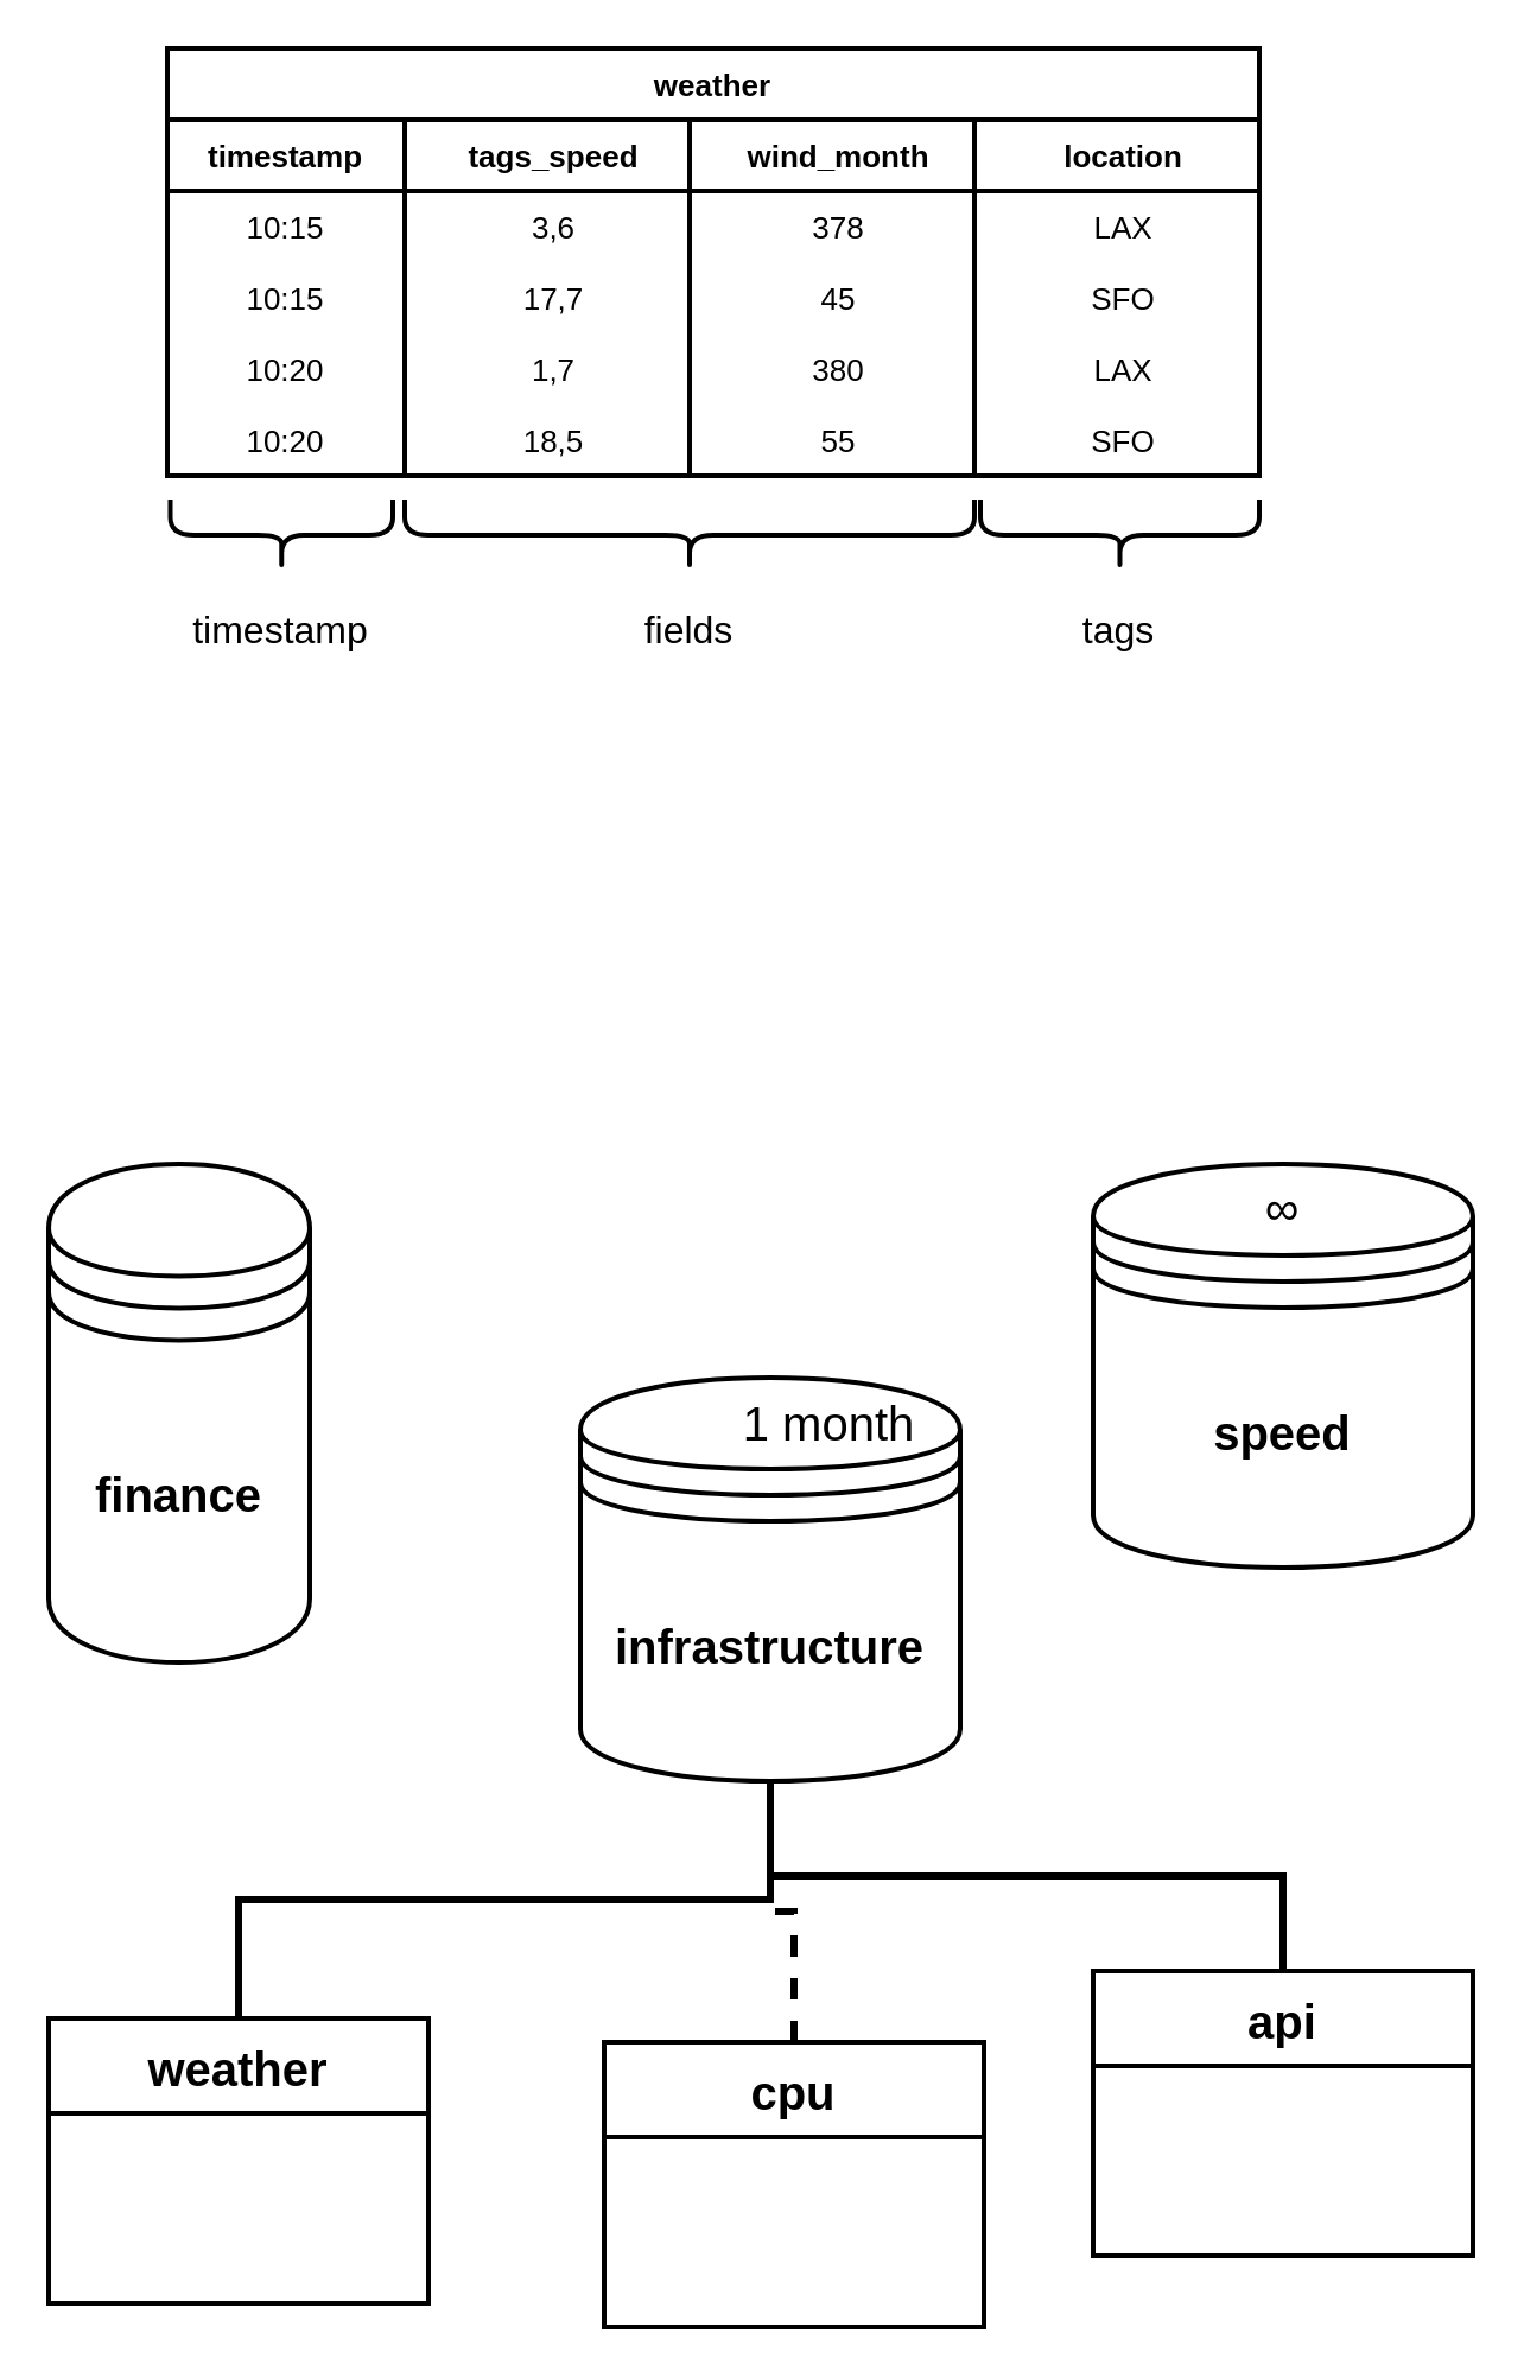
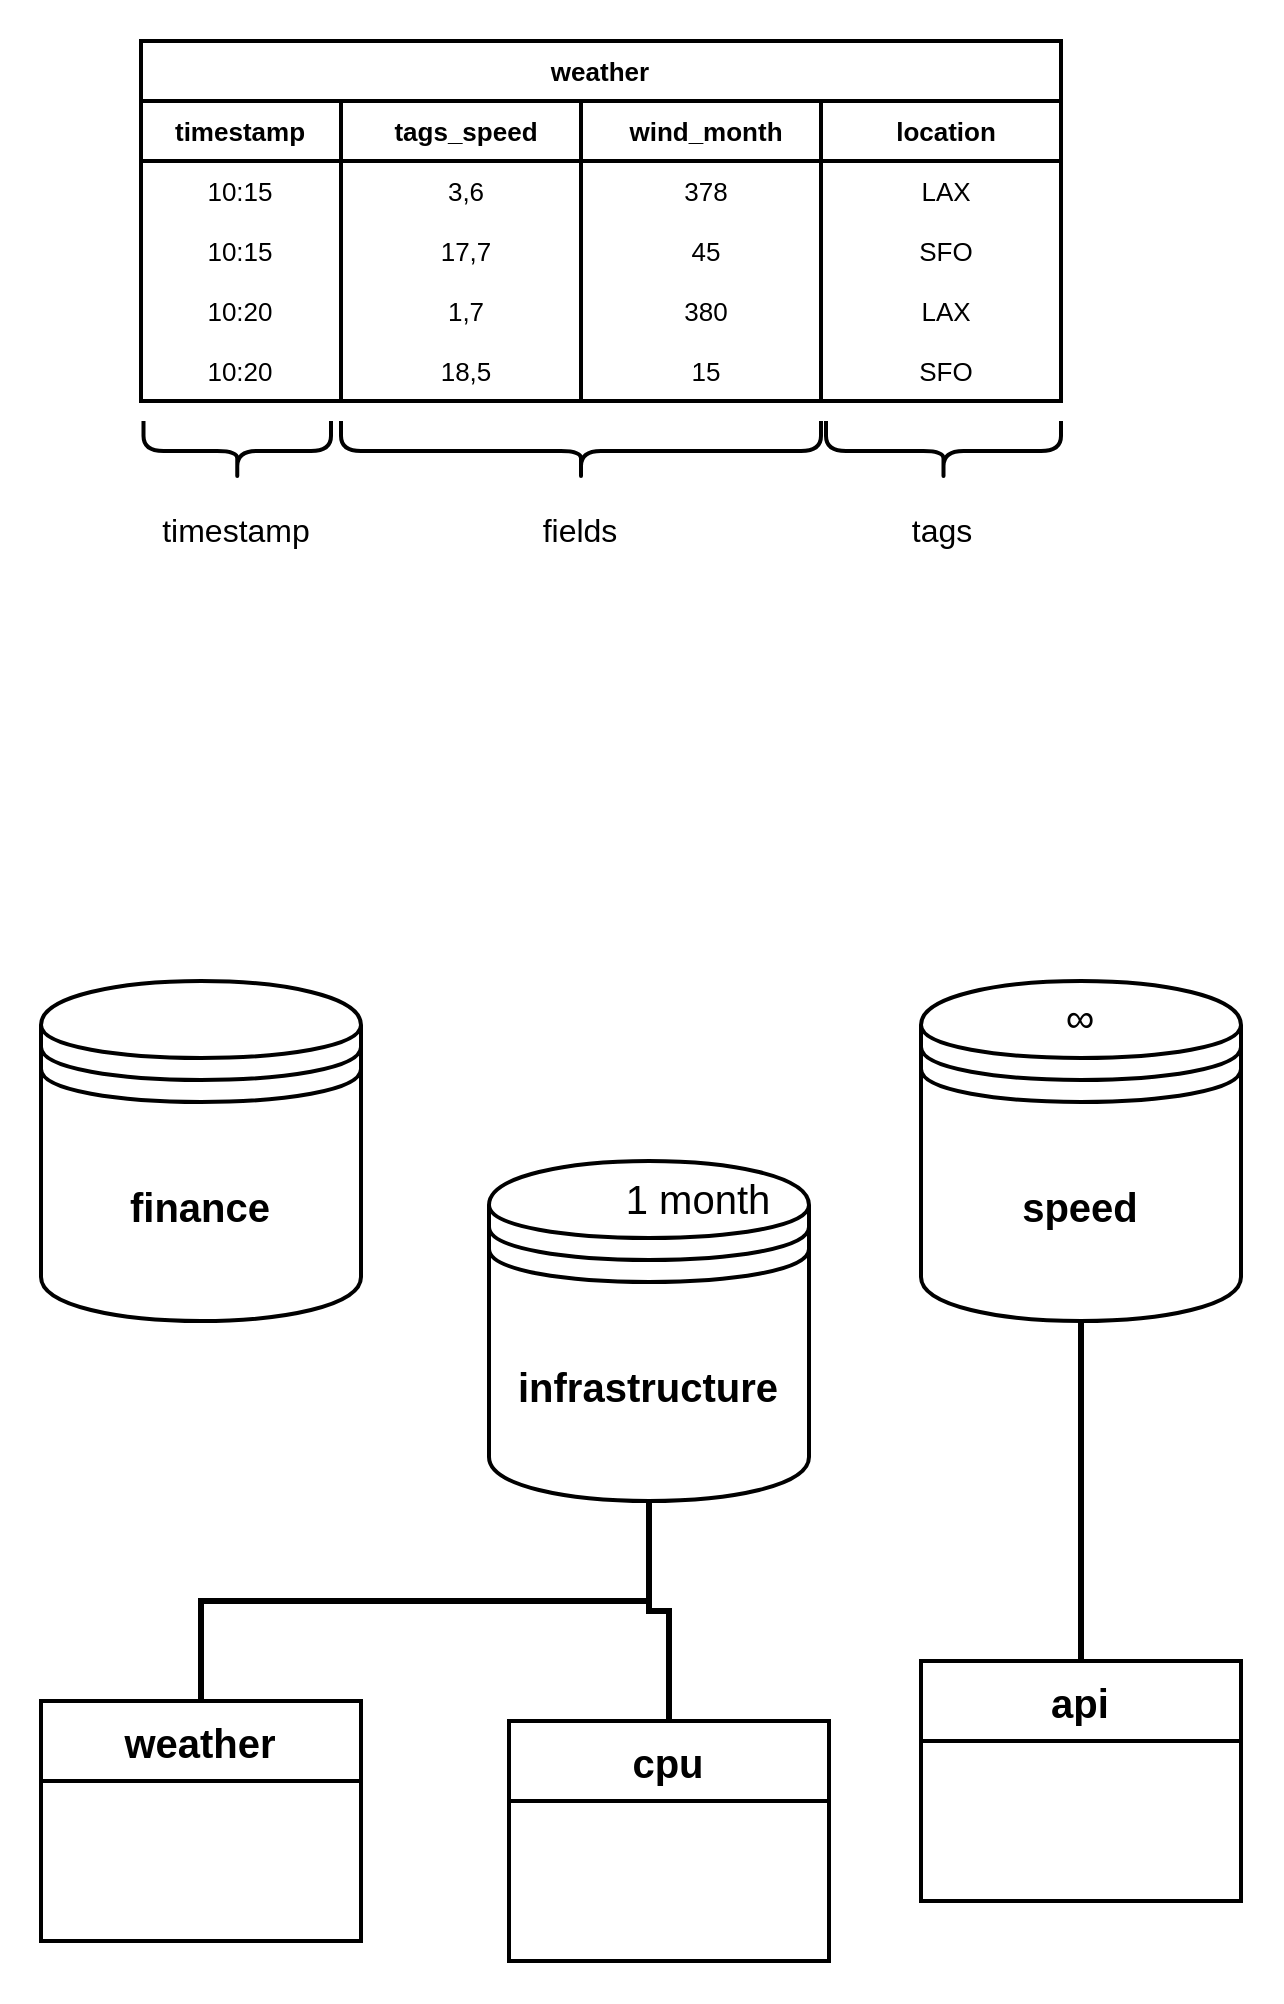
  <mxCell id="0" value="" />
  <mxCell id="1" parent="0" />
  <mxCell id="2" value="&lt;font style=&quot;font-size: 20px;&quot;&gt;&lt;b&gt;infrastructure&lt;/b&gt;&lt;/font&gt;" style="shape=datastore;whiteSpace=wrap;html=1;strokeWidth=2;" vertex="1" parent="1"><mxGeometry x="244" y="580" width="160" height="170" as="geometry" /></mxCell>
  <mxCell id="3" style="edgeStyle=orthogonalEdgeStyle;rounded=0;jumpSize=6;orthogonalLoop=1;jettySize=auto;html=1;exitX=0.5;exitY=0;exitDx=0;exitDy=0;entryX=0.5;entryY=1;entryDx=0;entryDy=0;strokeWidth=3;fontSize=20;endArrow=none;endFill=0;" edge="1" parent="1" source="4" target="2"><mxGeometry relative="1" as="geometry" /></mxCell>
  <mxCell id="4" value="weather" style="swimlane;fontSize=20;strokeWidth=2;startSize=40;" vertex="1" parent="1"><mxGeometry x="20" y="850" width="160" height="120" as="geometry" /></mxCell>
- <mxCell id="5" style="edgeStyle=orthogonalEdgeStyle;rounded=0;orthogonalLoop=1;jettySize=auto;html=1;exitX=0.5;exitY=0;exitDx=0;exitDy=0;fontSize=20;endArrow=none;endFill=0;jumpSize=6;strokeWidth=3;dashed=1;" edge="1" parent="1" source="6" target="2"><mxGeometry relative="1" as="geometry" /></mxCell>
+ <mxCell id="5" style="edgeStyle=orthogonalEdgeStyle;rounded=0;orthogonalLoop=1;jettySize=auto;html=1;exitX=0.5;exitY=0;exitDx=0;exitDy=0;fontSize=20;endArrow=none;endFill=0;jumpSize=6;strokeWidth=3;" edge="1" parent="1" source="6" target="2"><mxGeometry relative="1" as="geometry" /></mxCell>
  <mxCell id="6" value="cpu" style="swimlane;fontSize=20;strokeWidth=2;startSize=40;" vertex="1" parent="1"><mxGeometry x="254" y="860" width="160" height="120" as="geometry" /></mxCell>
- <mxCell id="7" style="edgeStyle=orthogonalEdgeStyle;rounded=0;jumpSize=6;orthogonalLoop=1;jettySize=auto;html=1;exitX=0.5;exitY=0;exitDx=0;exitDy=0;entryX=0.5;entryY=1;entryDx=0;entryDy=0;strokeWidth=3;fontSize=20;endArrow=none;endFill=0;" edge="1" parent="1" source="8" target="2"><mxGeometry relative="1" as="geometry" /></mxCell>
+ <mxCell id="7" style="edgeStyle=orthogonalEdgeStyle;rounded=0;jumpSize=6;orthogonalLoop=1;jettySize=auto;html=1;exitX=0.5;exitY=0;exitDx=0;exitDy=0;strokeWidth=3;fontSize=20;endArrow=none;endFill=0;" edge="1" parent="1" source="8" target="10"><mxGeometry relative="1" as="geometry" /></mxCell>
  <mxCell id="8" value="api" style="swimlane;fontSize=20;strokeWidth=2;startSize=40;" vertex="1" parent="1"><mxGeometry x="460" y="830" width="160" height="120" as="geometry" /></mxCell>
- <mxCell id="9" value="&lt;font style=&quot;font-size: 20px;&quot;&gt;&lt;b&gt;finance&lt;/b&gt;&lt;/font&gt;" style="shape=datastore;whiteSpace=wrap;html=1;strokeWidth=2;" vertex="1" parent="1"><mxGeometry x="20" y="490" width="110" height="210" as="geometry" /></mxCell>
+ <mxCell id="9" value="&lt;font style=&quot;font-size: 20px;&quot;&gt;&lt;b&gt;finance&lt;/b&gt;&lt;/font&gt;" style="shape=datastore;whiteSpace=wrap;html=1;strokeWidth=2;" vertex="1" parent="1"><mxGeometry x="20" y="490" width="160" height="170" as="geometry" /></mxCell>
  <mxCell id="10" value="&lt;font style=&quot;font-size: 20px;&quot;&gt;&lt;b&gt;speed&lt;/b&gt;&lt;/font&gt;" style="shape=datastore;whiteSpace=wrap;html=1;strokeWidth=2;" vertex="1" parent="1"><mxGeometry x="460" y="490" width="160" height="170" as="geometry" /></mxCell>
  <mxCell id="11" value="&lt;span class=&quot;font3&quot; id=&quot;infinity-symbol&quot;&gt;∞&lt;/span&gt;" style="text;html=1;strokeColor=none;fillColor=none;align=center;verticalAlign=middle;whiteSpace=wrap;rounded=0;fontSize=20;" vertex="1" parent="1"><mxGeometry x="495" y="493" width="90" height="30" as="geometry" /></mxCell>
  <mxCell id="12" value="1 month" style="text;html=1;strokeColor=none;fillColor=none;align=center;verticalAlign=middle;whiteSpace=wrap;rounded=0;fontSize=20;" vertex="1" parent="1"><mxGeometry x="304" y="584" width="90" height="30" as="geometry" /></mxCell>
  <mxCell id="13" value="weather" style="shape=table;startSize=30;container=1;collapsible=1;childLayout=tableLayout;fixedRows=1;rowLines=0;fontStyle=1;align=center;resizeLast=1;strokeWidth=2;fontSize=13;" vertex="1" parent="1"><mxGeometry x="70" y="20" width="460" height="180" as="geometry" /></mxCell>
  <mxCell id="14" value="" style="shape=tableRow;horizontal=0;startSize=0;swimlaneHead=0;swimlaneBody=0;fillColor=none;collapsible=0;dropTarget=0;points=[[0,0.5],[1,0.5]];portConstraint=eastwest;top=0;left=0;right=0;bottom=1;strokeWidth=2;fontSize=13;" vertex="1" parent="13"><mxGeometry y="30" width="460" height="30" as="geometry" /></mxCell>
  <mxCell id="15" value="timestamp" style="shape=partialRectangle;connectable=0;fillColor=none;top=0;left=0;bottom=0;right=0;fontStyle=1;overflow=hidden;strokeWidth=2;fontSize=13;" vertex="1" parent="14"><mxGeometry width="100" height="30" as="geometry"><mxRectangle width="100" height="30" as="alternateBounds" /></mxGeometry></mxCell>
  <mxCell id="16" value="tags_speed" style="shape=partialRectangle;connectable=0;fillColor=none;top=0;left=0;bottom=0;right=0;align=center;spacingLeft=6;fontStyle=1;overflow=hidden;strokeWidth=2;fontSize=13;" vertex="1" parent="14"><mxGeometry x="100" width="120" height="30" as="geometry"><mxRectangle width="120" height="30" as="alternateBounds" /></mxGeometry></mxCell>
  <mxCell id="17" value="wind_month" style="shape=partialRectangle;connectable=0;fillColor=none;top=0;left=0;bottom=0;right=0;align=center;spacingLeft=6;fontStyle=1;overflow=hidden;strokeWidth=2;fontSize=13;" vertex="1" parent="14"><mxGeometry x="220" width="120" height="30" as="geometry"><mxRectangle width="120" height="30" as="alternateBounds" /></mxGeometry></mxCell>
  <mxCell id="18" value="location" style="shape=partialRectangle;connectable=0;fillColor=none;top=0;left=0;bottom=0;right=0;align=center;spacingLeft=6;fontStyle=1;overflow=hidden;strokeWidth=2;fontSize=13;" vertex="1" parent="14"><mxGeometry x="340" width="120" height="30" as="geometry"><mxRectangle width="120" height="30" as="alternateBounds" /></mxGeometry></mxCell>
  <mxCell id="19" value="" style="shape=tableRow;horizontal=0;startSize=0;swimlaneHead=0;swimlaneBody=0;fillColor=none;collapsible=0;dropTarget=0;points=[[0,0.5],[1,0.5]];portConstraint=eastwest;top=0;left=0;right=0;bottom=0;strokeWidth=2;fontSize=13;" vertex="1" parent="13"><mxGeometry y="60" width="460" height="30" as="geometry" /></mxCell>
  <mxCell id="20" value="10:15" style="shape=partialRectangle;connectable=0;fillColor=none;top=0;left=0;bottom=0;right=0;editable=1;overflow=hidden;strokeWidth=2;fontSize=13;" vertex="1" parent="19"><mxGeometry width="100" height="30" as="geometry"><mxRectangle width="100" height="30" as="alternateBounds" /></mxGeometry></mxCell>
  <mxCell id="21" value="3,6" style="shape=partialRectangle;connectable=0;fillColor=none;top=0;left=0;bottom=0;right=0;align=center;spacingLeft=6;overflow=hidden;strokeWidth=2;fontSize=13;" vertex="1" parent="19"><mxGeometry x="100" width="120" height="30" as="geometry"><mxRectangle width="120" height="30" as="alternateBounds" /></mxGeometry></mxCell>
  <mxCell id="22" value="378" style="shape=partialRectangle;connectable=0;fillColor=none;top=0;left=0;bottom=0;right=0;align=center;spacingLeft=6;overflow=hidden;strokeWidth=2;fontSize=13;" vertex="1" parent="19"><mxGeometry x="220" width="120" height="30" as="geometry"><mxRectangle width="120" height="30" as="alternateBounds" /></mxGeometry></mxCell>
  <mxCell id="23" value="LAX" style="shape=partialRectangle;connectable=0;fillColor=none;top=0;left=0;bottom=0;right=0;align=center;spacingLeft=6;overflow=hidden;strokeWidth=2;fontSize=13;" vertex="1" parent="19"><mxGeometry x="340" width="120" height="30" as="geometry"><mxRectangle width="120" height="30" as="alternateBounds" /></mxGeometry></mxCell>
  <mxCell id="24" value="" style="shape=tableRow;horizontal=0;startSize=0;swimlaneHead=0;swimlaneBody=0;fillColor=none;collapsible=0;dropTarget=0;points=[[0,0.5],[1,0.5]];portConstraint=eastwest;top=0;left=0;right=0;bottom=0;strokeWidth=2;fontSize=13;" vertex="1" parent="13"><mxGeometry y="90" width="460" height="30" as="geometry" /></mxCell>
  <mxCell id="25" value="10:15" style="shape=partialRectangle;connectable=0;fillColor=none;top=0;left=0;bottom=0;right=0;editable=1;overflow=hidden;strokeWidth=2;fontSize=13;" vertex="1" parent="24"><mxGeometry width="100" height="30" as="geometry"><mxRectangle width="100" height="30" as="alternateBounds" /></mxGeometry></mxCell>
  <mxCell id="26" value="17,7" style="shape=partialRectangle;connectable=0;fillColor=none;top=0;left=0;bottom=0;right=0;align=center;spacingLeft=6;overflow=hidden;strokeWidth=2;fontSize=13;" vertex="1" parent="24"><mxGeometry x="100" width="120" height="30" as="geometry"><mxRectangle width="120" height="30" as="alternateBounds" /></mxGeometry></mxCell>
  <mxCell id="27" value="45" style="shape=partialRectangle;connectable=0;fillColor=none;top=0;left=0;bottom=0;right=0;align=center;spacingLeft=6;overflow=hidden;strokeWidth=2;fontSize=13;" vertex="1" parent="24"><mxGeometry x="220" width="120" height="30" as="geometry"><mxRectangle width="120" height="30" as="alternateBounds" /></mxGeometry></mxCell>
  <mxCell id="28" value="SFO" style="shape=partialRectangle;connectable=0;fillColor=none;top=0;left=0;bottom=0;right=0;align=center;spacingLeft=6;overflow=hidden;strokeWidth=2;fontSize=13;" vertex="1" parent="24"><mxGeometry x="340" width="120" height="30" as="geometry"><mxRectangle width="120" height="30" as="alternateBounds" /></mxGeometry></mxCell>
  <mxCell id="29" value="" style="shape=tableRow;horizontal=0;startSize=0;swimlaneHead=0;swimlaneBody=0;fillColor=none;collapsible=0;dropTarget=0;points=[[0,0.5],[1,0.5]];portConstraint=eastwest;top=0;left=0;right=0;bottom=0;strokeWidth=2;fontSize=13;" vertex="1" parent="13"><mxGeometry y="120" width="460" height="30" as="geometry" /></mxCell>
  <mxCell id="30" value="10:20" style="shape=partialRectangle;connectable=0;fillColor=none;top=0;left=0;bottom=0;right=0;editable=1;overflow=hidden;strokeWidth=2;fontSize=13;" vertex="1" parent="29"><mxGeometry width="100" height="30" as="geometry"><mxRectangle width="100" height="30" as="alternateBounds" /></mxGeometry></mxCell>
  <mxCell id="31" value="1,7" style="shape=partialRectangle;connectable=0;fillColor=none;top=0;left=0;bottom=0;right=0;align=center;spacingLeft=6;overflow=hidden;strokeWidth=2;fontSize=13;" vertex="1" parent="29"><mxGeometry x="100" width="120" height="30" as="geometry"><mxRectangle width="120" height="30" as="alternateBounds" /></mxGeometry></mxCell>
  <mxCell id="32" value="380" style="shape=partialRectangle;connectable=0;fillColor=none;top=0;left=0;bottom=0;right=0;align=center;spacingLeft=6;overflow=hidden;strokeWidth=2;fontSize=13;" vertex="1" parent="29"><mxGeometry x="220" width="120" height="30" as="geometry"><mxRectangle width="120" height="30" as="alternateBounds" /></mxGeometry></mxCell>
  <mxCell id="33" value="LAX" style="shape=partialRectangle;connectable=0;fillColor=none;top=0;left=0;bottom=0;right=0;align=center;spacingLeft=6;overflow=hidden;strokeWidth=2;fontSize=13;" vertex="1" parent="29"><mxGeometry x="340" width="120" height="30" as="geometry"><mxRectangle width="120" height="30" as="alternateBounds" /></mxGeometry></mxCell>
  <mxCell id="34" style="shape=tableRow;horizontal=0;startSize=0;swimlaneHead=0;swimlaneBody=0;fillColor=none;collapsible=0;dropTarget=0;points=[[0,0.5],[1,0.5]];portConstraint=eastwest;top=0;left=0;right=0;bottom=0;strokeWidth=2;fontSize=13;" vertex="1" parent="13"><mxGeometry y="150" width="460" height="30" as="geometry" /></mxCell>
  <mxCell id="35" value="10:20" style="shape=partialRectangle;connectable=0;fillColor=none;top=0;left=0;bottom=0;right=0;editable=1;overflow=hidden;strokeWidth=2;fontSize=13;" vertex="1" parent="34"><mxGeometry width="100" height="30" as="geometry"><mxRectangle width="100" height="30" as="alternateBounds" /></mxGeometry></mxCell>
  <mxCell id="36" value="18,5" style="shape=partialRectangle;connectable=0;fillColor=none;top=0;left=0;bottom=0;right=0;align=center;spacingLeft=6;overflow=hidden;strokeWidth=2;fontSize=13;" vertex="1" parent="34"><mxGeometry x="100" width="120" height="30" as="geometry"><mxRectangle width="120" height="30" as="alternateBounds" /></mxGeometry></mxCell>
- <mxCell id="37" value="55" style="shape=partialRectangle;connectable=0;fillColor=none;top=0;left=0;bottom=0;right=0;align=center;spacingLeft=6;overflow=hidden;strokeWidth=2;fontSize=13;" vertex="1" parent="34"><mxGeometry x="220" width="120" height="30" as="geometry"><mxRectangle width="120" height="30" as="alternateBounds" /></mxGeometry></mxCell>
+ <mxCell id="37" value="15" style="shape=partialRectangle;connectable=0;fillColor=none;top=0;left=0;bottom=0;right=0;align=center;spacingLeft=6;overflow=hidden;strokeWidth=2;fontSize=13;" vertex="1" parent="34"><mxGeometry x="220" width="120" height="30" as="geometry"><mxRectangle width="120" height="30" as="alternateBounds" /></mxGeometry></mxCell>
  <mxCell id="38" value="SFO" style="shape=partialRectangle;connectable=0;fillColor=none;top=0;left=0;bottom=0;right=0;align=center;spacingLeft=6;overflow=hidden;strokeWidth=2;fontSize=13;" vertex="1" parent="34"><mxGeometry x="340" width="120" height="30" as="geometry"><mxRectangle width="120" height="30" as="alternateBounds" /></mxGeometry></mxCell>
  <mxCell id="39" value="" style="shape=curlyBracket;whiteSpace=wrap;html=1;rounded=1;flipH=1;strokeWidth=2;fontSize=13;rotation=90;" vertex="1" parent="1"><mxGeometry x="275" y="105" width="30" height="240" as="geometry" /></mxCell>
  <mxCell id="40" value="" style="shape=curlyBracket;whiteSpace=wrap;html=1;rounded=1;flipH=1;strokeWidth=2;fontSize=13;rotation=90;" vertex="1" parent="1"><mxGeometry x="456.25" y="166.25" width="30" height="117.5" as="geometry" /></mxCell>
  <mxCell id="41" value="" style="shape=curlyBracket;whiteSpace=wrap;html=1;rounded=1;flipH=1;strokeWidth=2;fontSize=13;rotation=90;" vertex="1" parent="1"><mxGeometry x="103.13" y="178.13" width="30" height="93.75" as="geometry" /></mxCell>
  <mxCell id="42" value="timestamp" style="text;html=1;strokeColor=none;fillColor=none;align=center;verticalAlign=middle;whiteSpace=wrap;rounded=0;fontSize=16;" vertex="1" parent="1"><mxGeometry x="73.13" y="250" width="90" height="30" as="geometry" /></mxCell>
  <mxCell id="43" value="fields" style="text;html=1;strokeColor=none;fillColor=none;align=center;verticalAlign=middle;whiteSpace=wrap;rounded=0;fontSize=16;" vertex="1" parent="1"><mxGeometry x="245" y="250" width="90" height="30" as="geometry" /></mxCell>
  <mxCell id="44" value="tags" style="text;html=1;strokeColor=none;fillColor=none;align=center;verticalAlign=middle;whiteSpace=wrap;rounded=0;fontSize=16;" vertex="1" parent="1"><mxGeometry x="426.25" y="250" width="90" height="30" as="geometry" /></mxCell>
